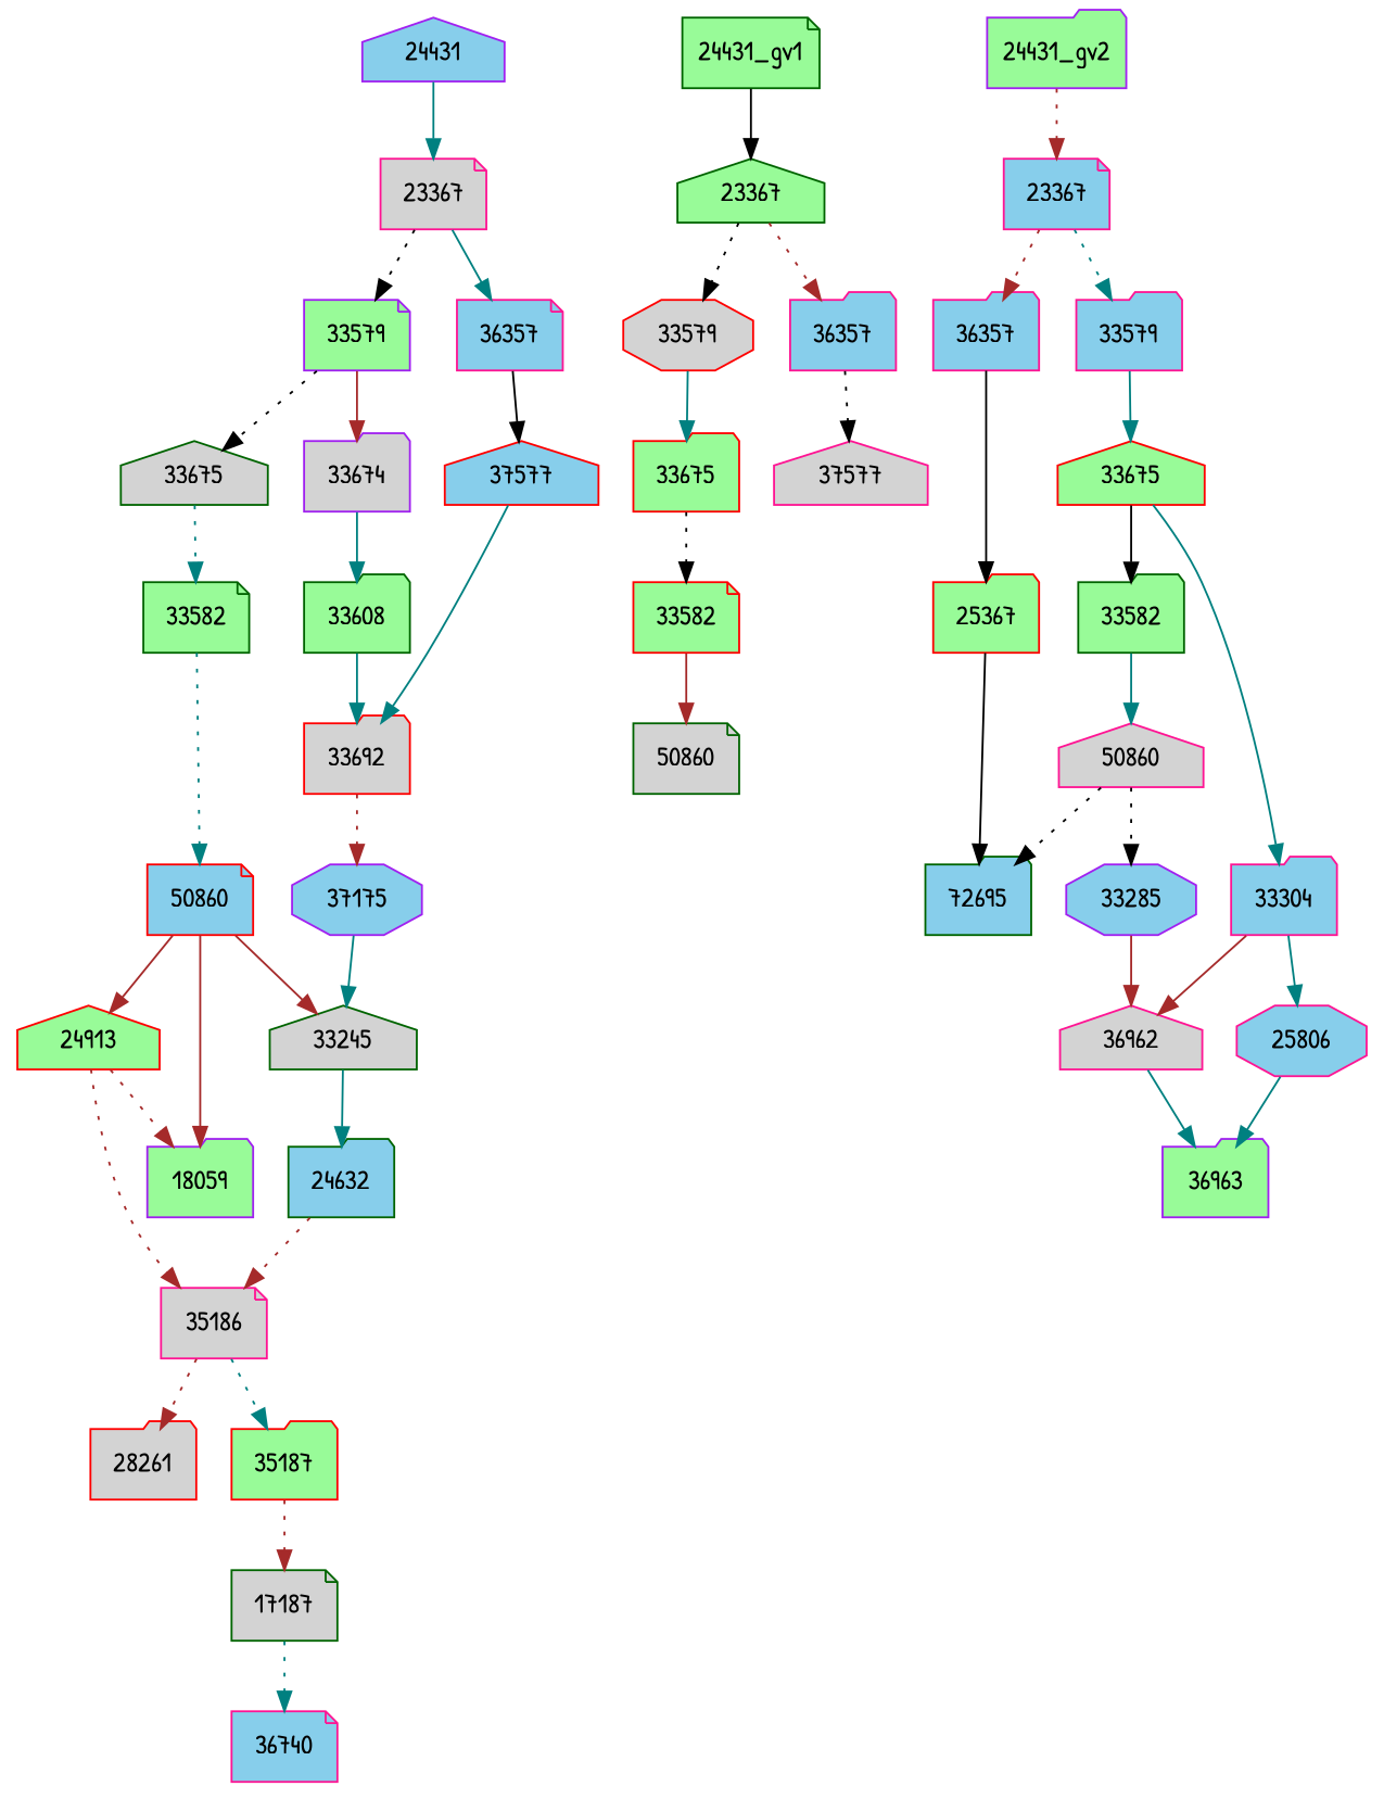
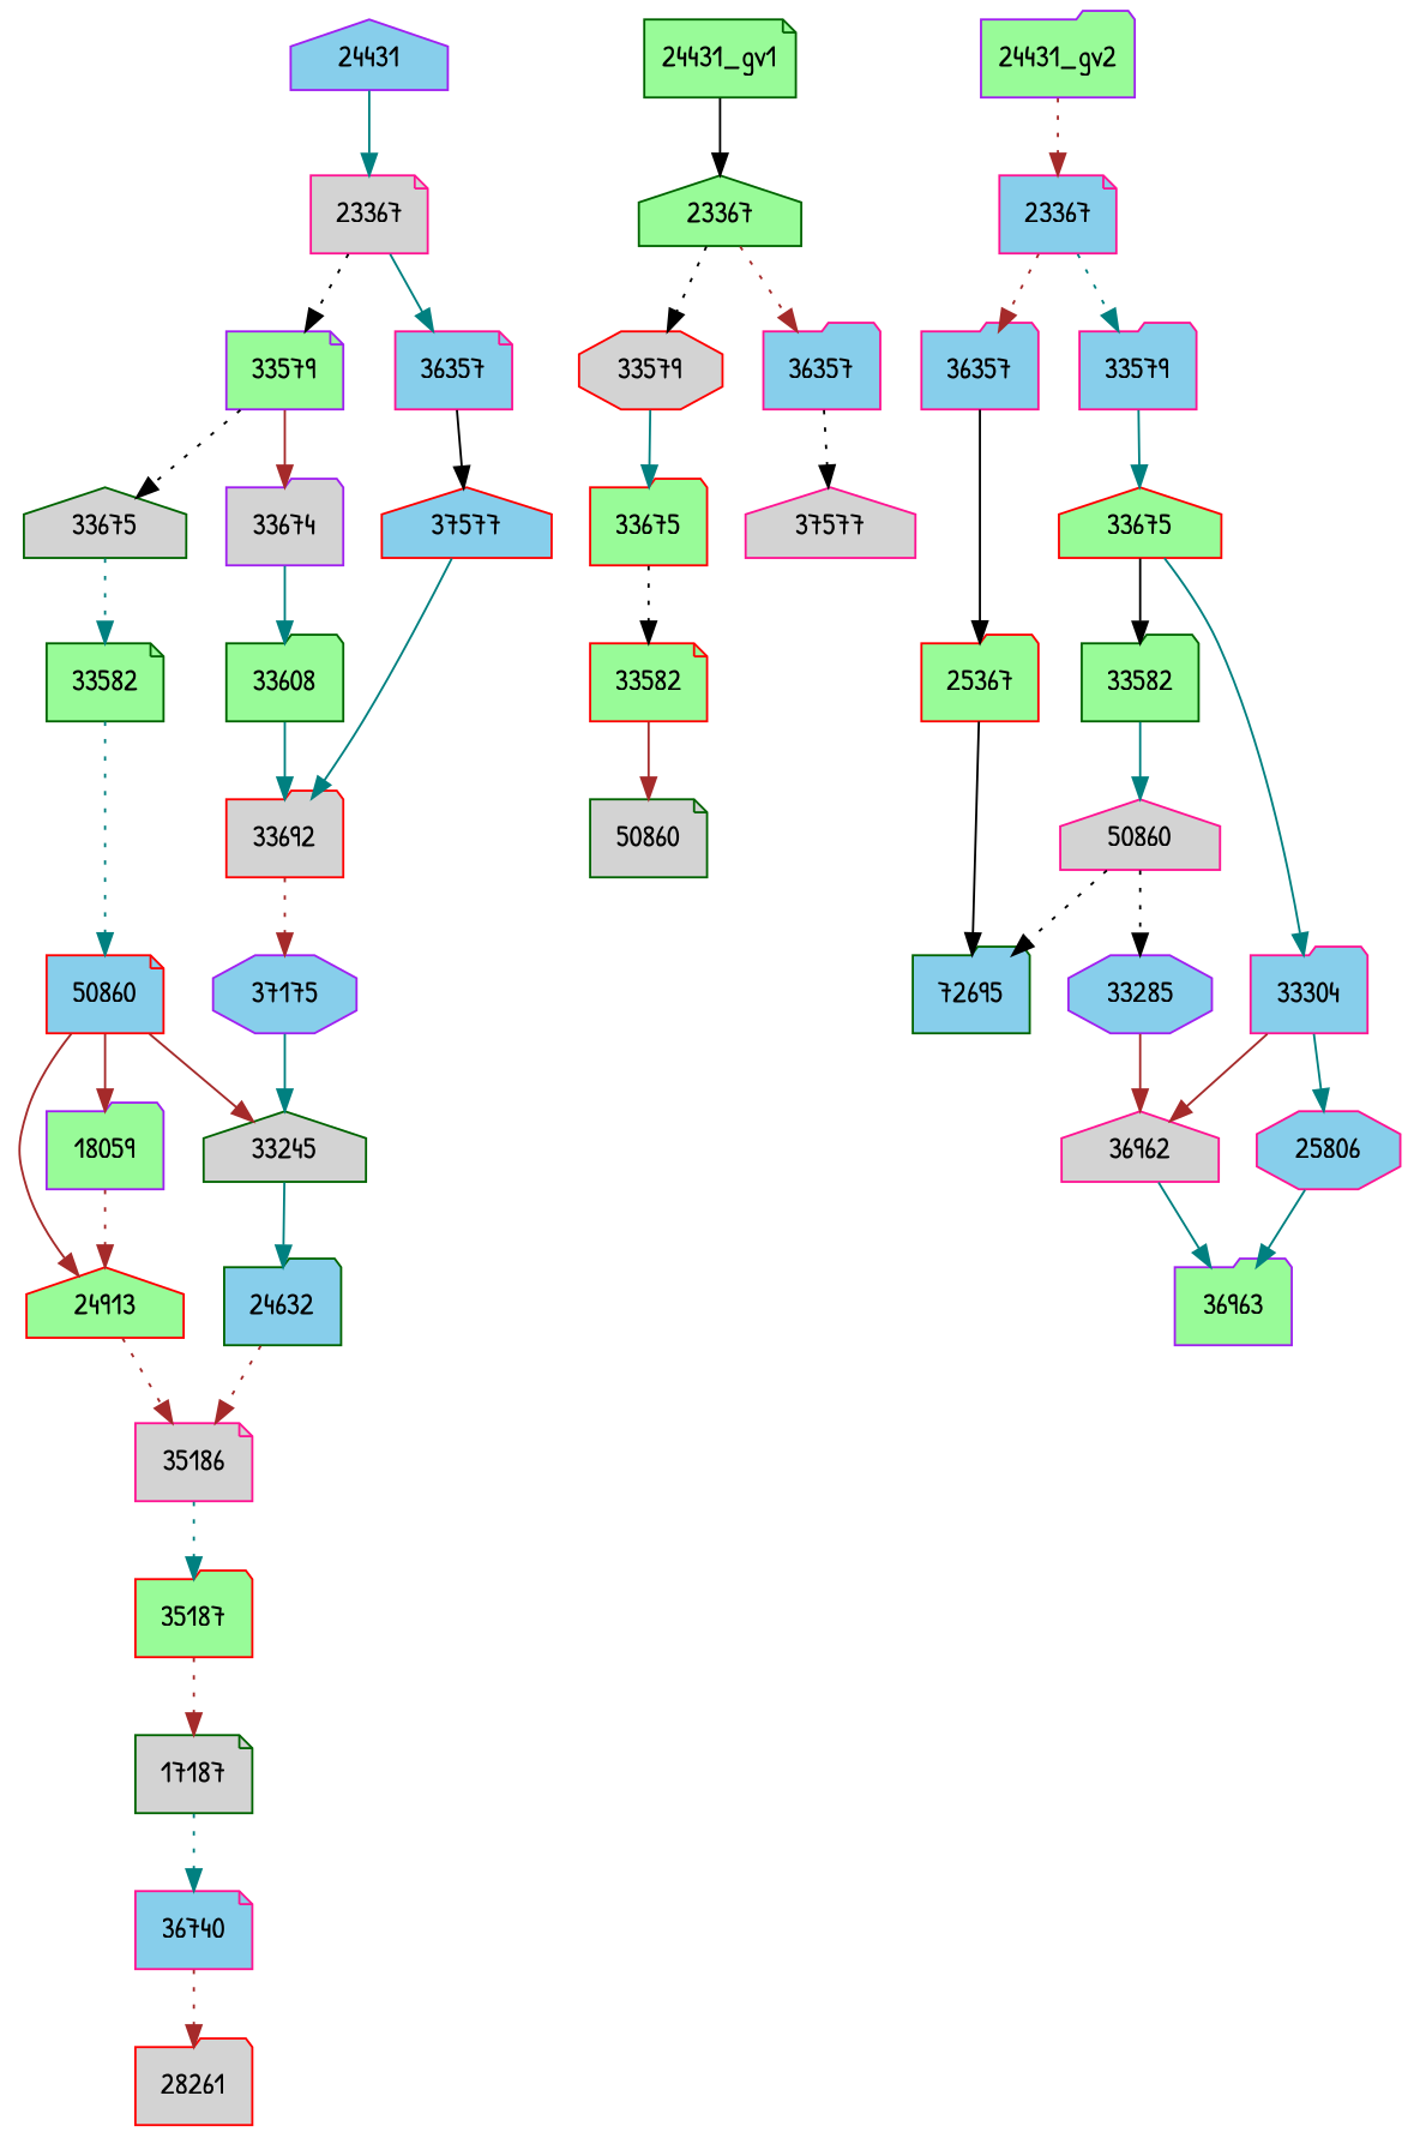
  strict digraph {
    fontname="Patrick Hand"
    node [color=deeppink fillcolor=skyblue fontname="Patrick Hand" shape=folder style=filled]
    edge [color=teal fontname="Patrick Hand" style=solid]
    n1 [color=red fillcolor=lightgrey label=28261]
    n2 [label=36740 shape=note]
    n3 [color=darkgreen fillcolor=lightgrey label=17187 shape=note]
    n4 [color=red fillcolor=palegreen label=35187]
    n5 [fillcolor=lightgrey label=35186 shape=note]
    n6 [color=darkgreen label=24632]
    n7 [color=red fillcolor=palegreen label=24913 shape=house]
    n8 [color=darkgreen fillcolor=lightgrey label=33245 shape=house]
    n9 [color=purple fillcolor=palegreen label=18059]
    n10 [color=red label=50860 shape=note]
    n11 [color=purple label=37175 shape=octagon]
    n12 [color=darkgreen fillcolor=palegreen label=33582 shape=note]
    n13 [color=red fillcolor=lightgrey label=33692]
    n14 [color=darkgreen fillcolor=lightgrey label=33675 shape=house]
    n15 [color=darkgreen fillcolor=palegreen label=33608]
    n16 [color=red label=37577 shape=house]
    n17 [color=purple fillcolor=palegreen label=33579 shape=note]
    n18 [color=purple fillcolor=lightgrey label=33674]
    n19 [label=36357 shape=note]
    n20 [fillcolor=lightgrey label=23367 shape=note]
    n21 [color=purple label=24431 shape=house]
    n22 [color=darkgreen fillcolor=lightgrey label=50860 shape=note]
    n23 [color=red fillcolor=palegreen label=33582 shape=note]
    n24 [color=red fillcolor=palegreen label=33675]
    n25 [color=red fillcolor=lightgrey label=33579 shape=octagon]
    n26 [fillcolor=lightgrey label=37577 shape=house]
    n27 [label=36357]
    n28 [color=darkgreen fillcolor=palegreen label=23367 shape=house]
    "24431_gv1" [color=darkgreen fillcolor=palegreen shape=note]
    n30 [color=purple fillcolor=palegreen label=36963]
    n31 [fillcolor=lightgrey label=36962 shape=house]
    n32 [label=25806 shape=octagon]
    n33 [fillcolor=lightgrey label=50860 shape=house]
    n34 [color=darkgreen label=72695]
    n35 [color=purple label=33285 shape=octagon]
    n36 [color=darkgreen fillcolor=palegreen label=33582]
    n37 [color=red fillcolor=palegreen label=25367]
    n38 [label=33304]
    n39 [color=red fillcolor=palegreen label=33675 shape=house]
    n40 [label=36357]
    n41 [label=33579]
    n42 [label=23367 shape=note]
    "24431_gv2" [color=purple fillcolor=palegreen]
    subgraph sub_1 {
      n1
      n2
      n3
      n4
      n5
      n6
      n7
      n8
      n9
      n10
      n11
      n12
      n13
      n14
      n15
      n16
      n17
      n18
      n19
      n20
      n21
    }
    subgraph sub_2 {
      n22
      n23
      n24
      n25
      n26
      n27
      n28
      "24431_gv1"
    }
    subgraph sub_3 {
      n30
      n31
      n32
      n33
      n34
      n35
      n36
      n37
      n38
      n39
      n40
      n41
      n42
      "24431_gv2"
    }
-   n5 -> n1 [color=brown style=dotted]
+   n2 -> n1 [color=brown style=dotted]
    n3 -> n2 [style=dotted]
    n4 -> n3 [color=brown style=dotted]
    n5 -> n4 [style=dotted]
    n6 -> n5 [color=brown style=dotted]
    n7 -> n5 [color=brown style=dotted]
    n8 -> n6
-   n7 -> n9 [color=brown style=dotted]
+   n9 -> n7 [color=brown style=dotted]
    n10 -> n7 [color=brown]
    n10 -> n8 [color=brown]
    n10 -> n9 [color=brown]
    n11 -> n8
    n12 -> n10 [style=dotted]
    n13 -> n11 [color=brown style=dotted]
    n14 -> n12 [style=dotted]
    n15 -> n13
    n16 -> n13
    n17 -> n14 [color=black style=dotted]
    n17 -> n18 [color=brown]
    n18 -> n15
    n19 -> n16 [color=black]
    n20 -> n17 [color=black style=dotted]
    n20 -> n19
    n21 -> n20
    n23 -> n22 [color=brown]
    n24 -> n23 [color=black style=dotted]
    n25 -> n24
    n27 -> n26 [color=black style=dotted]
    n28 -> n25 [color=black style=dotted]
    n28 -> n27 [color=brown style=dotted]
    "24431_gv1" -> n28 [color=black]
    n31 -> n30
    n32 -> n30
    n33 -> n34 [color=black style=dotted]
    n33 -> n35 [color=black style=dotted]
    n35 -> n31 [color=brown]
    n36 -> n33
    n37 -> n34 [color=black]
    n38 -> n31 [color=brown]
    n38 -> n32
    n39 -> n36 [color=black]
    n39 -> n38
    n40 -> n37 [color=black]
    n41 -> n39
    n42 -> n40 [color=brown style=dotted]
    n42 -> n41 [style=dotted]
    "24431_gv2" -> n42 [color=brown style=dotted]
  }
